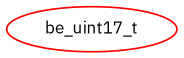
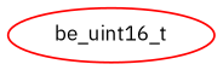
  digraph {
    rankdir=TB
    fontname="IBM Plex Sans"
-   n1 [color=red fillcolor=white fontname="IBM Plex Sans" fontsize=10 height=0.2 label=be_uint17_t shape=ellipse style=filled width=0.4]
+   n1 [color=red fillcolor=white fontname="IBM Plex Sans" fontsize=10 height=0.2 label=be_uint16_t shape=ellipse style=filled width=0.4]
  }
